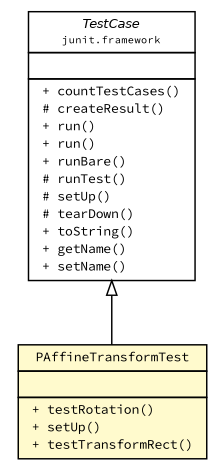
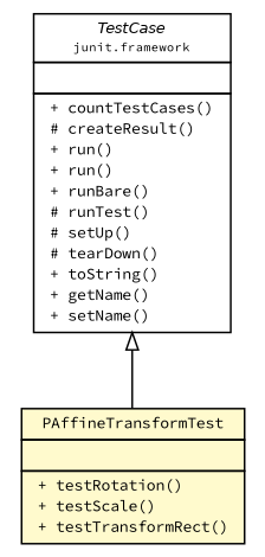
  digraph {
    fontname="Source Code Pro"
    node [fontcolor=black fontname="Source Code Pro" fontsize=9.0 shape=plaintext]
-   n1 [label=<<table border="0" cellborder="1" cellspacing="0" cellpadding="2" port="p" bgcolor="lemonChiffon" href="./PAffineTransformTest.html"> 		<tr><td><table border="0" cellspacing="0" cellpadding="1"> 			<tr><td> PAffineTransformTest </td></tr> 		</table></td></tr> 		<tr><td><table border="0" cellspacing="0" cellpadding="1"> 			<tr><td align="left">  </td></tr> 		</table></td></tr> 		<tr><td><table border="0" cellspacing="0" cellpadding="1"> 			<tr><td align="left"> + testRotation() </td></tr> 			<tr><td align="left"> + setUp() </td></tr> 			<tr><td align="left"> + testTransformRect() </td></tr> 		</table></td></tr> 		</table>>]
+   n1 [label=<<table border="0" cellborder="1" cellspacing="0" cellpadding="2" port="p" bgcolor="lemonChiffon" href="./PAffineTransformTest.html"> 		<tr><td><table border="0" cellspacing="0" cellpadding="1"> 			<tr><td> PAffineTransformTest </td></tr> 		</table></td></tr> 		<tr><td><table border="0" cellspacing="0" cellpadding="1"> 			<tr><td align="left">  </td></tr> 		</table></td></tr> 		<tr><td><table border="0" cellspacing="0" cellpadding="1"> 			<tr><td align="left"> + testRotation() </td></tr> 			<tr><td align="left"> + testScale() </td></tr> 			<tr><td align="left"> + testTransformRect() </td></tr> 		</table></td></tr> 		</table>>]
    n2 [label=<<table border="0" cellborder="1" cellspacing="0" cellpadding="2" port="p"> 		<tr><td><table border="0" cellspacing="0" cellpadding="1"> 			<tr><td><font face="Helvetica-Oblique"> TestCase </font></td></tr> 			<tr><td><font point-size="7.0"> junit.framework </font></td></tr> 		</table></td></tr> 		<tr><td><table border="0" cellspacing="0" cellpadding="1"> 			<tr><td align="left">  </td></tr> 		</table></td></tr> 		<tr><td><table border="0" cellspacing="0" cellpadding="1"> 			<tr><td align="left"> + countTestCases() </td></tr> 			<tr><td align="left"> # createResult() </td></tr> 			<tr><td align="left"> + run() </td></tr> 			<tr><td align="left"> + run() </td></tr> 			<tr><td align="left"> + runBare() </td></tr> 			<tr><td align="left"> # runTest() </td></tr> 			<tr><td align="left"> # setUp() </td></tr> 			<tr><td align="left"> # tearDown() </td></tr> 			<tr><td align="left"> + toString() </td></tr> 			<tr><td align="left"> + getName() </td></tr> 			<tr><td align="left"> + setName() </td></tr> 		</table></td></tr> 		</table>>]
    n2 -> n1 [arrowtail=empty dir=back fontname="Source Code Pro" fontsize=10 headport=p labelfontname=Helvetica labelfontsize=10 tailport=p]
  }
